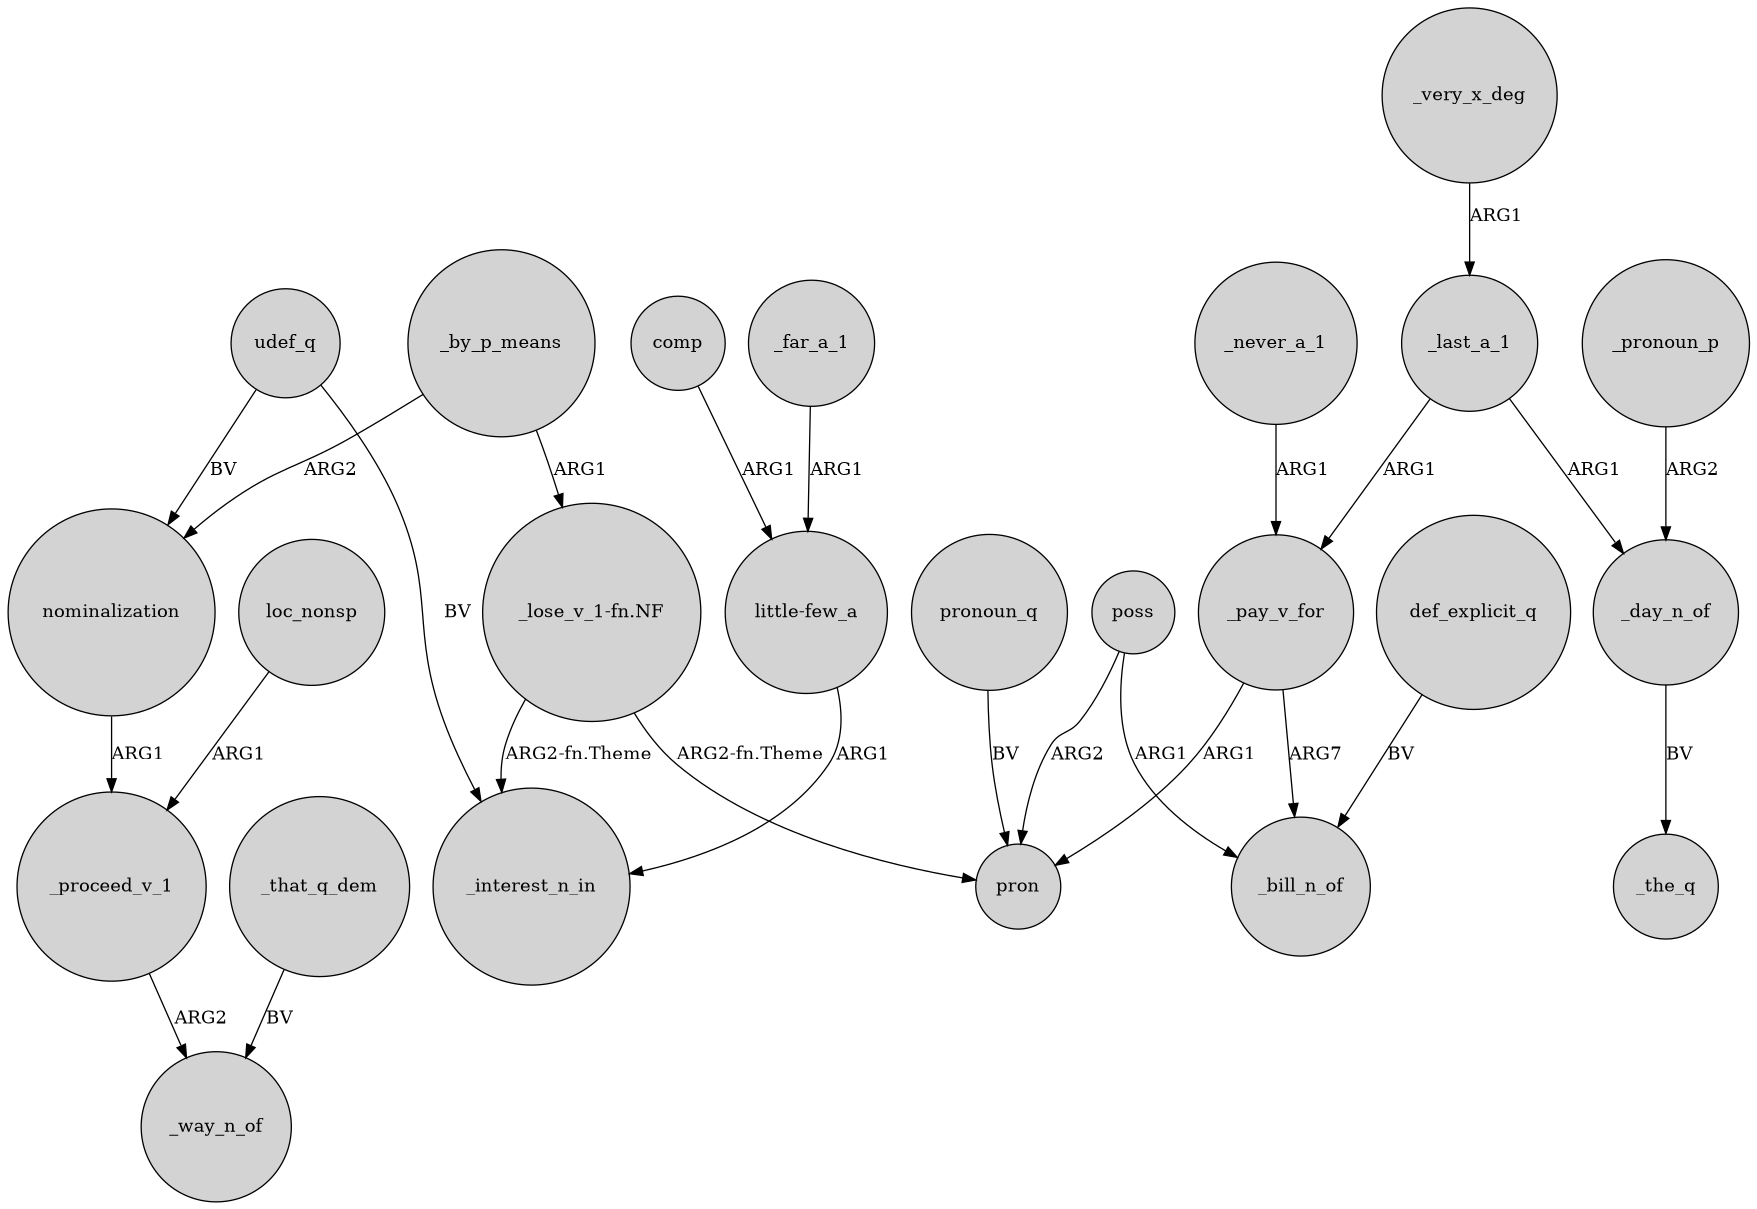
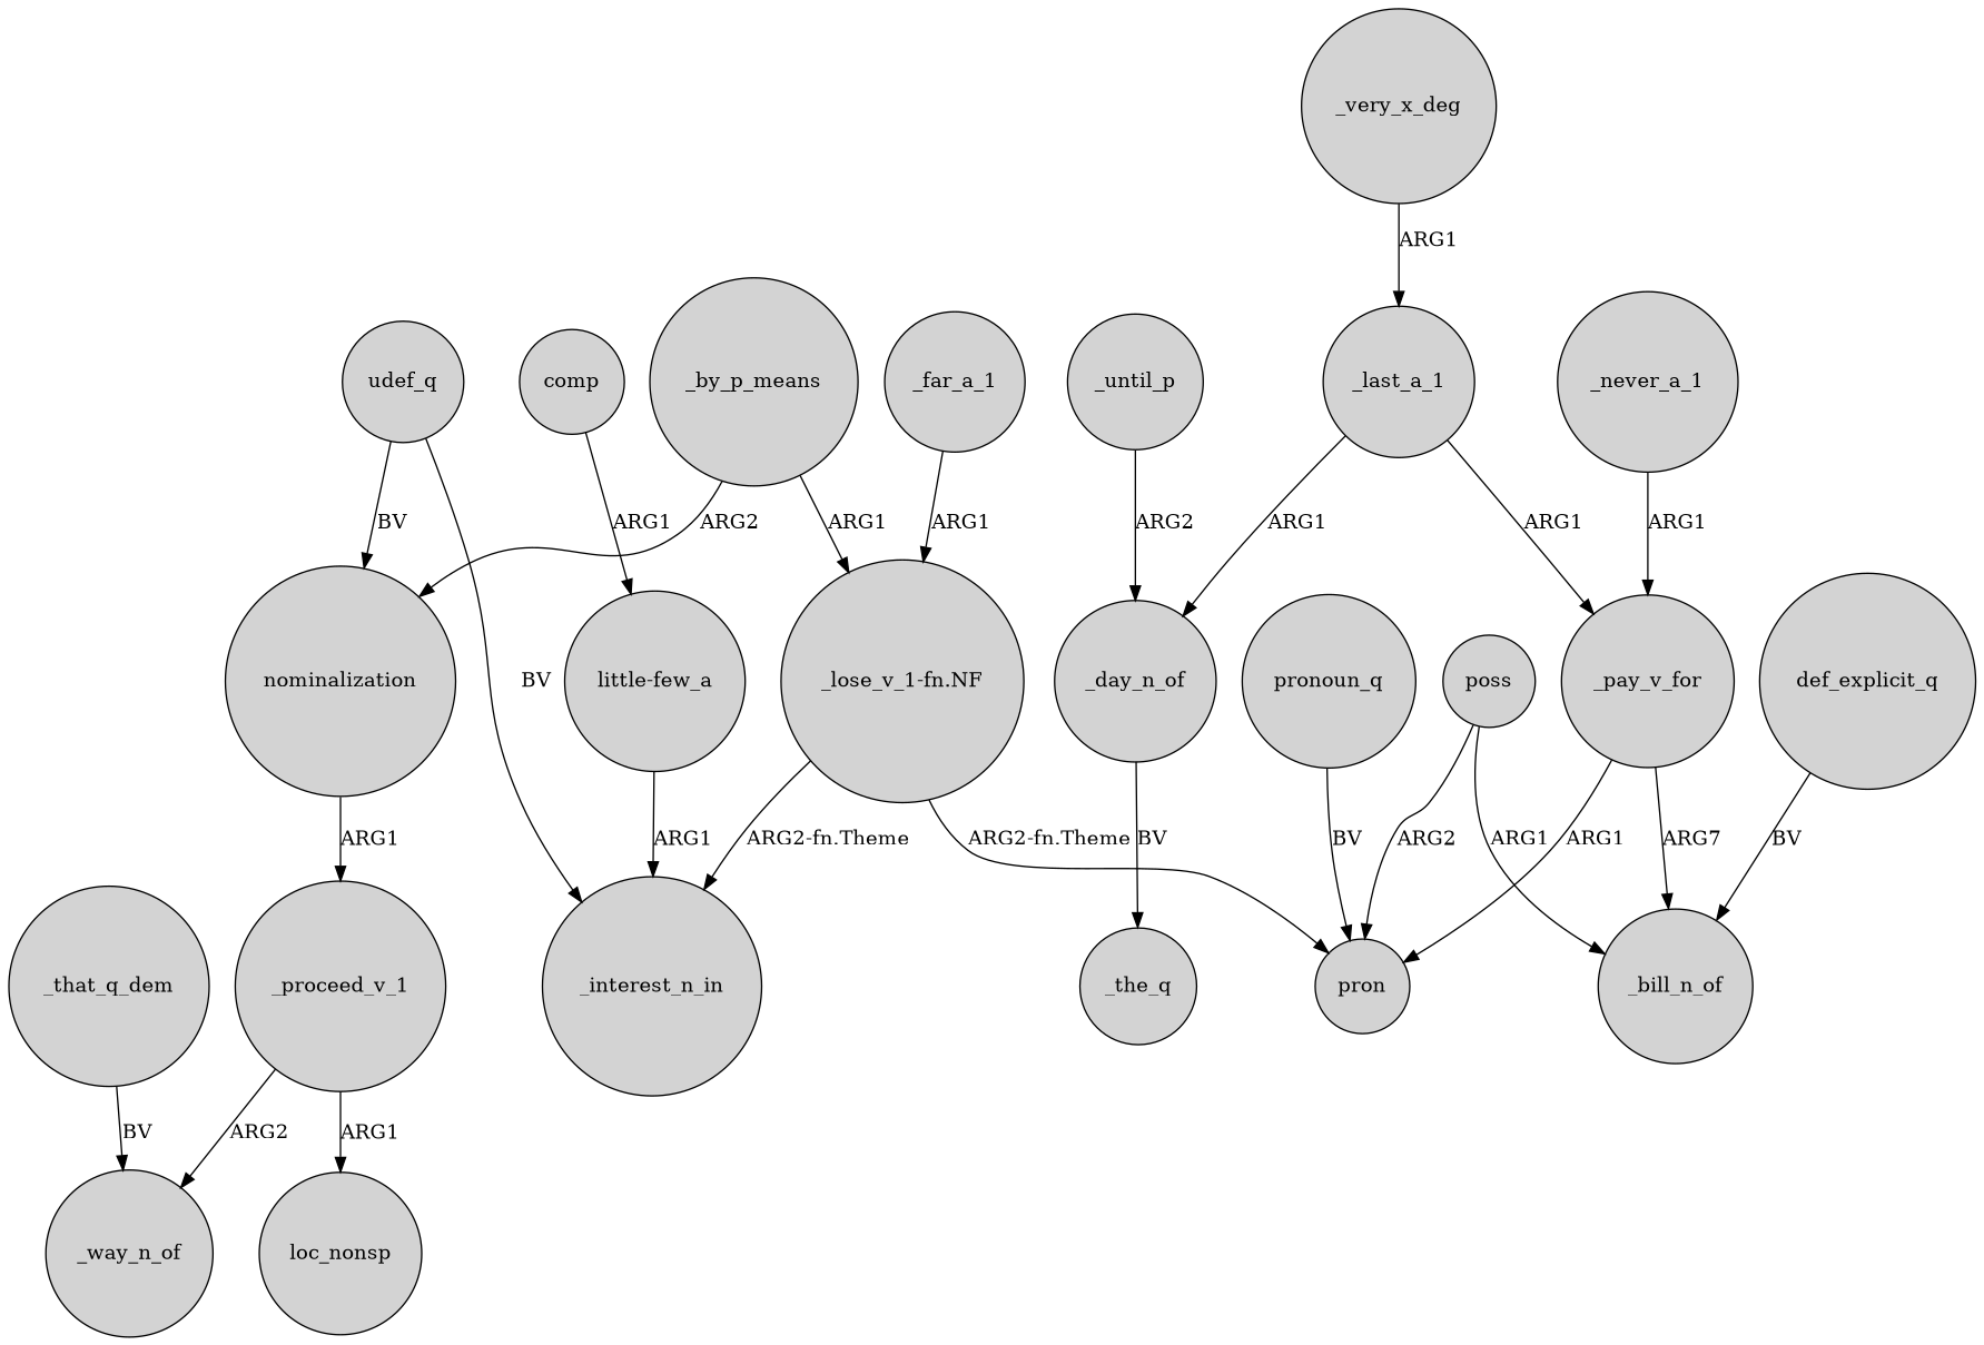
  digraph {
    node [shape=circle style=filled]
    _by_p_means
    nominalization
    "_lose_v_1-fn.NF"
    _proceed_v_1
    pron
    _interest_n_in
    _way_n_of
    _very_x_deg
    _last_a_1
    _day_n_of
    _pay_v_for
    _the_q
    poss
    _bill_n_of
    loc_nonsp
    _that_q_dem
    udef_q
-   _until_p [label=_pronoun_p]
+   _until_p
    pronoun_q
    comp
    "little-few_a"
    def_explicit_q
    _never_a_1
    _far_a_1
    _by_p_means -> nominalization [label=ARG2]
    _by_p_means -> "_lose_v_1-fn.NF" [label=ARG1]
    nominalization -> _proceed_v_1 [label=ARG1]
    "_lose_v_1-fn.NF" -> pron [label="ARG2-fn.Theme"]
    "_lose_v_1-fn.NF" -> _interest_n_in [label="ARG2-fn.Theme"]
    _proceed_v_1 -> _way_n_of [label=ARG2]
    _very_x_deg -> _last_a_1 [label=ARG1]
    _last_a_1 -> _day_n_of [label=ARG1]
    _last_a_1 -> _pay_v_for [label=ARG1]
    _day_n_of -> _the_q [label=BV]
    _pay_v_for -> pron [label=ARG1]
    _pay_v_for -> _bill_n_of [label=ARG7]
    poss -> pron [label=ARG2]
    poss -> _bill_n_of [label=ARG1]
-   loc_nonsp -> _proceed_v_1 [label=ARG1]
+   _proceed_v_1 -> loc_nonsp [label=ARG1]
    _that_q_dem -> _way_n_of [label=BV]
    udef_q -> nominalization [label=BV]
    udef_q -> _interest_n_in [label=BV]
    _until_p -> _day_n_of [label=ARG2]
    pronoun_q -> pron [label=BV]
    comp -> "little-few_a" [label=ARG1]
    "little-few_a" -> _interest_n_in [label=ARG1]
    def_explicit_q -> _bill_n_of [label=BV]
    _never_a_1 -> _pay_v_for [label=ARG1]
-   _far_a_1 -> "little-few_a" [label=ARG1]
+   _far_a_1 -> "_lose_v_1-fn.NF" [label=ARG1]
  }
